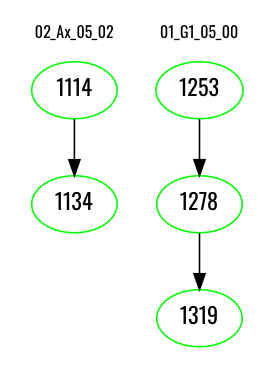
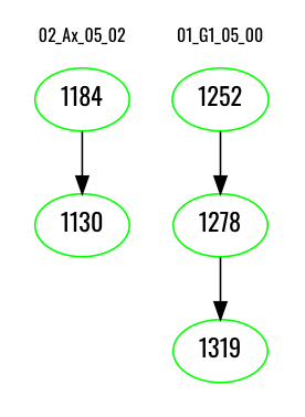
  digraph {
    fontname=Oswald
    node [color=green fontname=Oswald]
    edge [color=black fontname=Oswald]
-   n1 [label=1114]
-   n2 [label=1134]
+   n1 [label=1184]
+   n2 [label=1130]
    n3 [label=1278]
-   n4 [label=1253]
+   n4 [label=1252]
    n5 [label=1319]
    subgraph cluster_1 {
      color=white
      fontsize=10
      label="02_Ax_05_02"
      n1
      n2
    }
    subgraph cluster_2 {
      color=white
      fontsize=10
      label="01_G1_05_00"
      n3
      n4
      n5
    }
    n1 -> n2
    n3 -> n5
    n4 -> n3
  }
